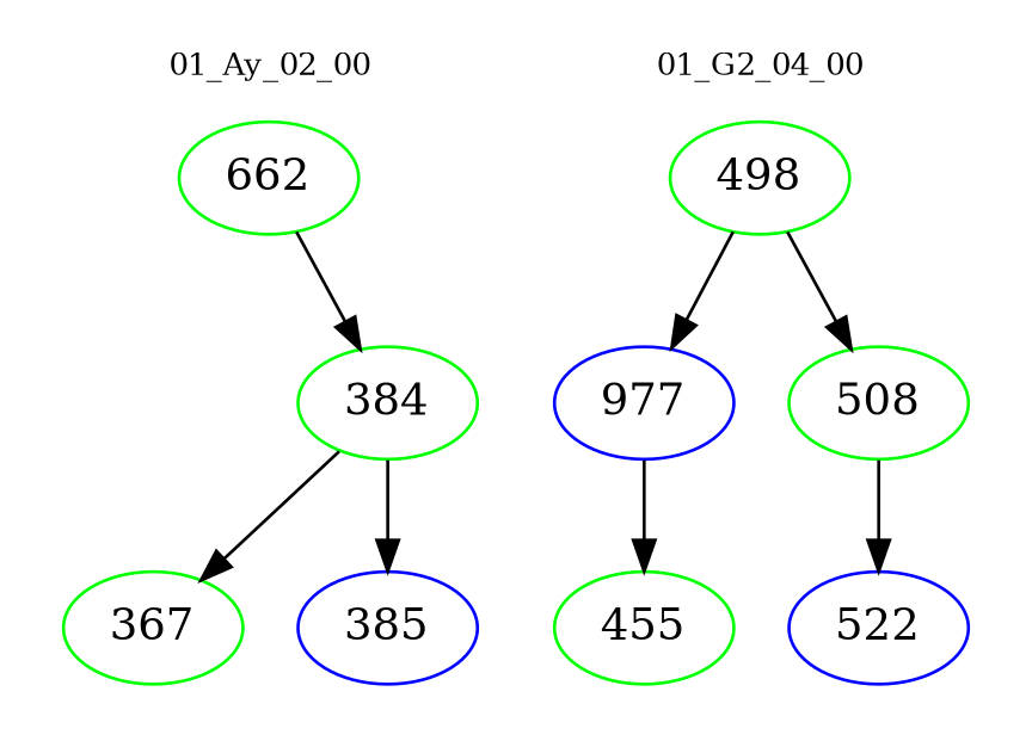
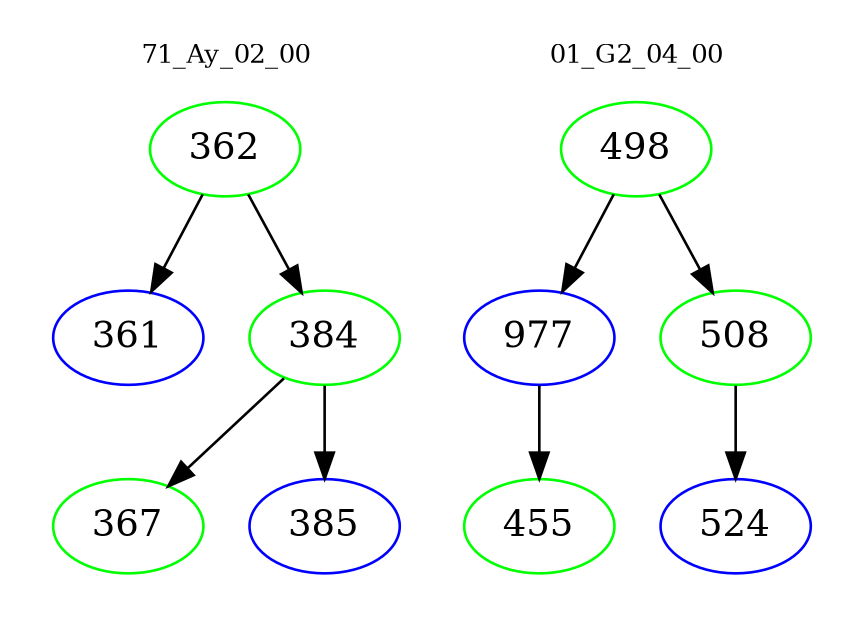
  digraph {
    node [color=green]
    edge [color=black]
-   n1 [label=662]
+   n1 [label=362]
+   n2 [color=blue label=361]
    n3 [label=384]
    n4 [label=367]
    n5 [color=blue label=385]
    n6 [label=498]
    n7 [color=blue label=977]
    n8 [label=508]
    n9 [label=455]
-   n10 [color=blue label=522]
+   n10 [color=blue label=524]
    subgraph cluster_1 {
      color=white
      fontsize=10
-     label="01_Ay_02_00"
+     label="71_Ay_02_00"
      n1
+     n2
      n3
      n4
      n5
    }
    subgraph cluster_2 {
      color=white
      fontsize=10
      label="01_G2_04_00"
      n6
      n7
      n8
      n9
      n10
    }
+   n1 -> n2
    n1 -> n3
    n3 -> n4
    n3 -> n5
    n6 -> n7
    n6 -> n8
    n7 -> n9
    n8 -> n10
  }
